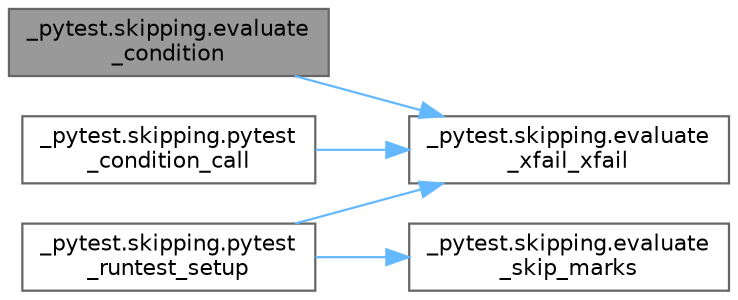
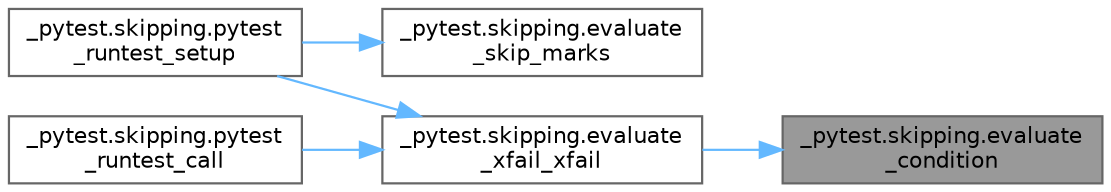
  digraph {
    rankdir=RL
    node [color=grey40 fillcolor=white fontname=Helvetica fontsize=10 shape=box style=filled]
    edge [color=steelblue1 dir=back fontname=Helvetica fontsize=10 labelfontname=Helvetica labelfontsize=10 style=solid]
    n1 [color=gray40 fillcolor=grey60 fontcolor=black height=0.2 label="_pytest.skipping.evaluate\l_condition" width=0.4]
    n2 [height=0.2 label="_pytest.skipping.evaluate\l_xfail_xfail" width=0.4]
    n3 [height=0.2 label="_pytest.skipping.evaluate\l_skip_marks" width=0.4]
    n4 [height=0.2 label="_pytest.skipping.pytest\l_runtest_setup" width=0.4]
-   n5 [height=0.2 label="_pytest.skipping.pytest\l_condition_call" width=0.4]
-   n2 -> n1
+   n5 [height=0.2 label="_pytest.skipping.pytest\l_runtest_call" width=0.4]
+   n1 -> n2
    n2 -> n4
    n2 -> n5
    n3 -> n4
  }
